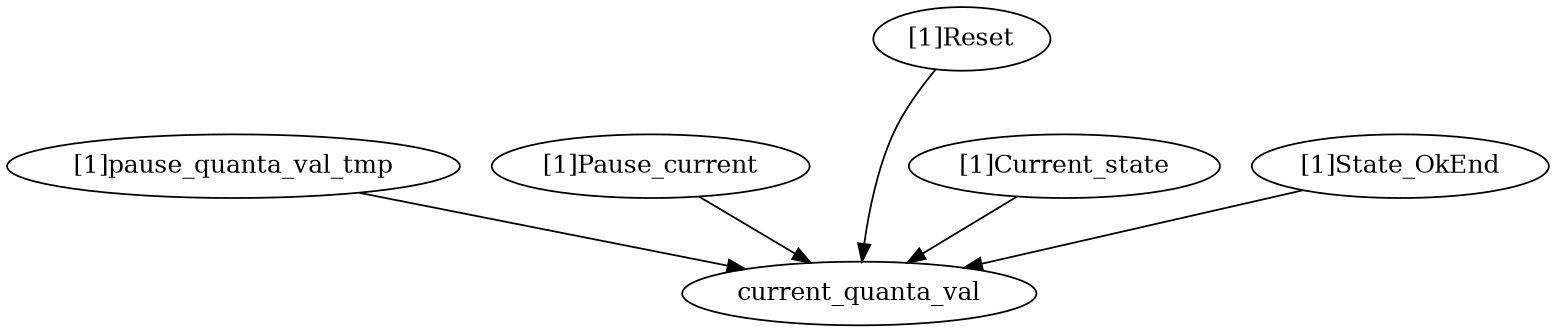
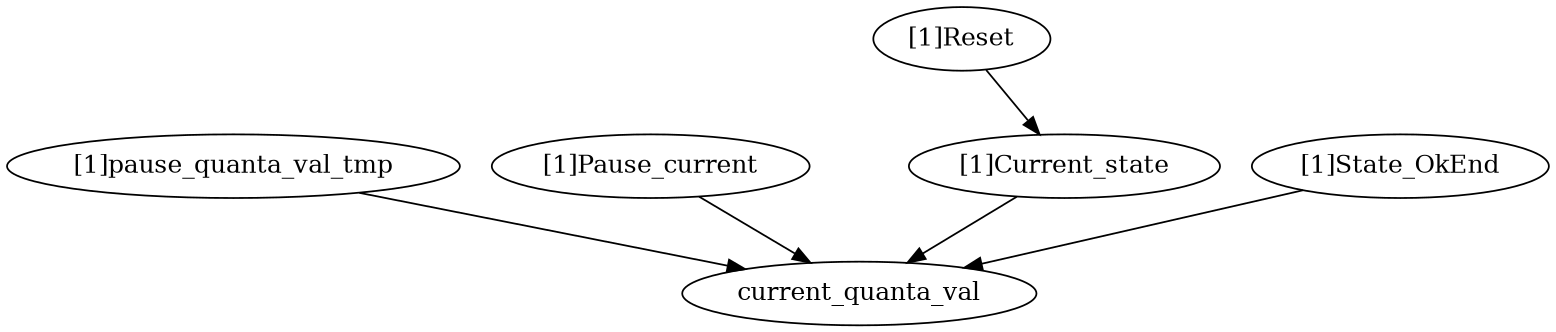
  strict digraph {
    node [complexity=5]
    n1 [complexity=0 importance=0.0252087175766 label=current_quanta_val rank=0.0]
    "[1]pause_quanta_val_tmp" [importance=0.0672230727756 rank=0.0134446145551]
    "[1]Pause_current" [importance=0.08404719699 rank=0.016809439398]
    "[1]Current_state" [importance=0.079553568333 rank=0.0159107136666]
    "[1]Reset" [complexity=1 importance=0.0880383678261 rank=0.0880383678261]
    "[1]State_OkEnd" [importance=0.0628296502495 rank=0.0125659300499]
    "[1]pause_quanta_val_tmp" -> n1
    "[1]Pause_current" -> n1
    "[1]Current_state" -> n1
-   "[1]Reset" -> n1
+   "[1]Reset" -> "[1]Current_state"
    "[1]State_OkEnd" -> n1
  }
